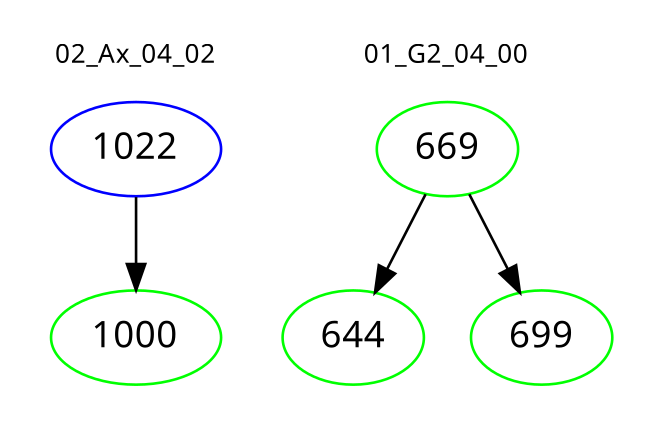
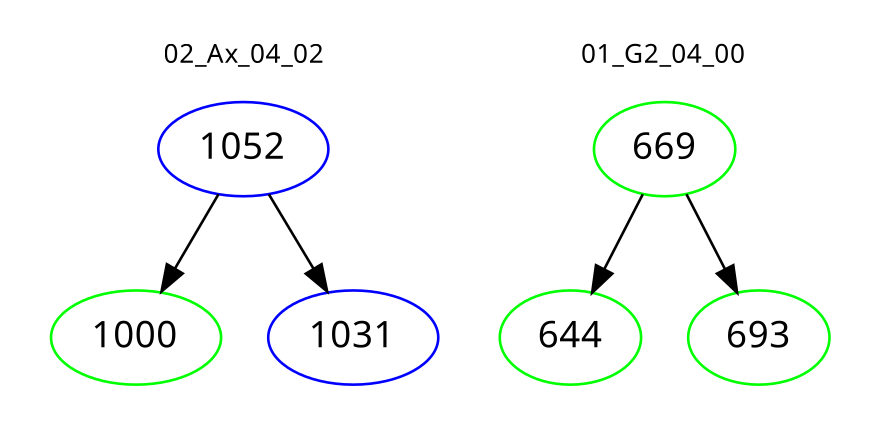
  digraph {
    fontname="Noto Sans"
    node [color=green fontname="Noto Sans"]
    edge [color=black fontname="Noto Sans"]
-   n1 [color=blue label=1022]
+   n1 [color=blue label=1052]
    n2 [label=1000]
+   n3 [color=blue label=1031]
    n4 [label=669]
    n5 [label=644]
-   n6 [label=699]
+   n6 [label=693]
    subgraph cluster_1 {
      color=white
      fontsize=10
      label="02_Ax_04_02"
      n1
      n2
+     n3
    }
    subgraph cluster_2 {
      color=white
      fontsize=10
      label="01_G2_04_00"
      n4
      n5
      n6
    }
    n1 -> n2
+   n1 -> n3
    n4 -> n5
    n4 -> n6
  }
